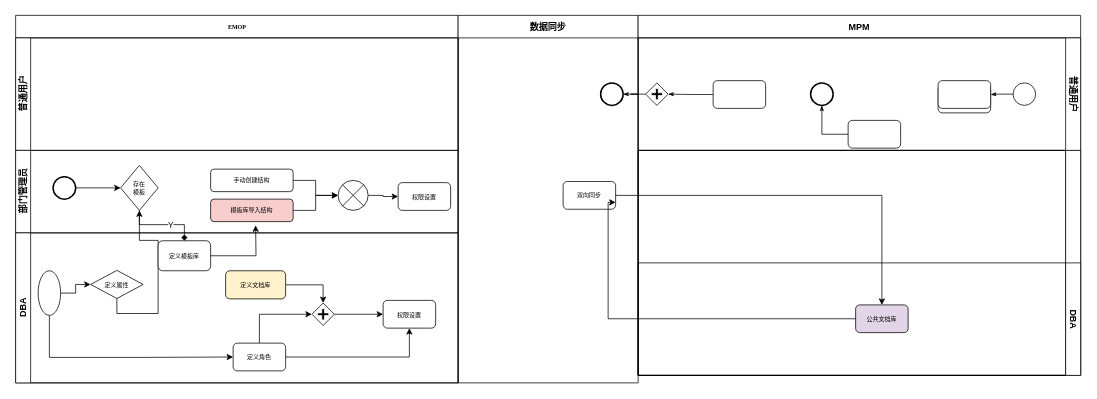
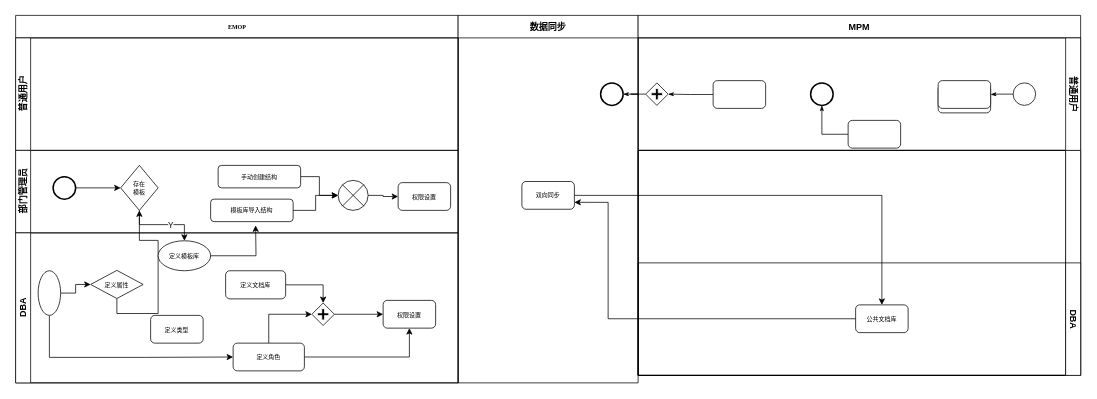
  <mxCell id="0" />
  <mxCell id="1" parent="0" />
  <mxCell id="2" value="EMOP" style="swimlane;html=1;childLayout=stackLayout;horizontal=1;startSize=30;horizontalStack=0;rounded=0;shadow=0;labelBackgroundColor=none;strokeWidth=1;fontFamily=Verdana;fontSize=8;align=center;" parent="1" vertex="1"><mxGeometry x="20" y="20" width="590" height="490" as="geometry"><mxRectangle x="180" y="70" width="60" height="30" as="alternateBounds" /></mxGeometry></mxCell>
  <mxCell id="3" value="普通用户" style="swimlane;html=1;startSize=20;horizontal=0;" parent="2" vertex="1"><mxGeometry y="30" width="590" height="150" as="geometry"><mxRectangle y="30" width="590" height="20" as="alternateBounds" /></mxGeometry></mxCell>
  <mxCell id="4" value="部门管理员" style="swimlane;html=1;startSize=20;horizontal=0;" parent="2" vertex="1"><mxGeometry y="180" width="590" height="110" as="geometry" /></mxCell>
  <mxCell id="5" style="edgeStyle=orthogonalEdgeStyle;rounded=0;orthogonalLoop=1;jettySize=auto;html=1;exitX=1;exitY=0.5;exitDx=0;exitDy=0;entryX=0;entryY=0.5;entryDx=0;entryDy=0;entryPerimeter=0;" edge="1" parent="4" source="6" target="9"><mxGeometry relative="1" as="geometry" /></mxCell>
  <mxCell id="6" value="" style="ellipse;whiteSpace=wrap;html=1;rounded=0;shadow=0;labelBackgroundColor=none;strokeWidth=2;fontFamily=Verdana;fontSize=8;align=center;" parent="4" vertex="1"><mxGeometry x="50" y="35" width="30" height="30" as="geometry" /></mxCell>
  <mxCell id="7" style="edgeStyle=orthogonalEdgeStyle;rounded=0;orthogonalLoop=1;jettySize=auto;html=1;" edge="1" parent="4" source="8" target="13"><mxGeometry relative="1" as="geometry" /></mxCell>
- <mxCell id="8" value="模板库导入结构" style="rounded=1;whiteSpace=wrap;html=1;shadow=0;labelBackgroundColor=none;strokeWidth=1;fontFamily=Verdana;fontSize=8;align=center;fillColor=#f8cecc;" parent="4" vertex="1"><mxGeometry x="260" y="65" width="110" height="30" as="geometry" /></mxCell>
+ <mxCell id="8" value="模板库导入结构" style="rounded=1;whiteSpace=wrap;html=1;shadow=0;labelBackgroundColor=none;strokeWidth=1;fontFamily=Verdana;fontSize=8;align=center;" parent="4" vertex="1"><mxGeometry x="260" y="65" width="110" height="30" as="geometry" /></mxCell>
  <mxCell id="9" value="存在&lt;br&gt;模板" style="strokeWidth=1;html=1;shape=mxgraph.flowchart.decision;whiteSpace=wrap;rounded=1;shadow=0;labelBackgroundColor=none;fontFamily=Verdana;fontSize=8;align=center;rotation=0;" vertex="1" parent="4"><mxGeometry x="140" y="20" width="50" height="60" as="geometry" /></mxCell>
  <mxCell id="10" style="edgeStyle=orthogonalEdgeStyle;rounded=0;orthogonalLoop=1;jettySize=auto;html=1;entryX=0;entryY=0.5;entryDx=0;entryDy=0;entryPerimeter=0;" edge="1" parent="4" source="11" target="13"><mxGeometry relative="1" as="geometry" /></mxCell>
- <mxCell id="11" value="手动创建结构" style="rounded=1;whiteSpace=wrap;html=1;shadow=0;labelBackgroundColor=none;strokeWidth=1;fontFamily=Verdana;fontSize=8;align=center;" vertex="1" parent="4"><mxGeometry x="260" y="25" width="110" height="30" as="geometry" /></mxCell>
+ <mxCell id="11" value="手动创建结构" style="rounded=1;whiteSpace=wrap;html=1;shadow=0;labelBackgroundColor=none;strokeWidth=1;fontFamily=Verdana;fontSize=8;align=center;" vertex="1" parent="4"><mxGeometry x="270" y="20" width="110" height="30" as="geometry" /></mxCell>
  <mxCell id="12" style="edgeStyle=orthogonalEdgeStyle;rounded=0;orthogonalLoop=1;jettySize=auto;html=1;entryX=0;entryY=0.5;entryDx=0;entryDy=0;" edge="1" parent="4" source="13" target="14"><mxGeometry relative="1" as="geometry" /></mxCell>
  <mxCell id="13" value="" style="verticalLabelPosition=bottom;verticalAlign=top;html=1;shape=mxgraph.flowchart.or;" vertex="1" parent="4"><mxGeometry x="430" y="40" width="40" height="40" as="geometry" /></mxCell>
  <mxCell id="14" value="权限设置" style="rounded=1;whiteSpace=wrap;html=1;shadow=0;labelBackgroundColor=none;strokeWidth=1;fontFamily=Verdana;fontSize=8;align=center;" vertex="1" parent="4"><mxGeometry x="510" y="43" width="70" height="37" as="geometry" /></mxCell>
  <mxCell id="15" value="DBA" style="swimlane;html=1;startSize=20;horizontal=0;" parent="2" vertex="1"><mxGeometry y="290" width="590" height="200" as="geometry" /></mxCell>
  <mxCell id="16" style="edgeStyle=orthogonalEdgeStyle;rounded=0;orthogonalLoop=1;jettySize=auto;html=1;exitX=1;exitY=0.5;exitDx=0;exitDy=0;" edge="1" parent="15" source="18" target="27"><mxGeometry relative="1" as="geometry" /></mxCell>
  <mxCell id="17" style="edgeStyle=orthogonalEdgeStyle;rounded=0;orthogonalLoop=1;jettySize=auto;html=1;exitX=0.5;exitY=0;exitDx=0;exitDy=0;entryX=0;entryY=0.5;entryDx=0;entryDy=0;" edge="1" parent="15" source="18" target="30"><mxGeometry relative="1" as="geometry" /></mxCell>
- <mxCell id="18" value="定义角色" style="rounded=1;whiteSpace=wrap;html=1;shadow=0;labelBackgroundColor=none;strokeWidth=1;fontFamily=Verdana;fontSize=8;align=center;" parent="15" vertex="1"><mxGeometry x="290" y="147" width="70" height="37" as="geometry" /></mxCell>
+ <mxCell id="18" value="定义角色" style="rounded=1;whiteSpace=wrap;html=1;shadow=0;labelBackgroundColor=none;strokeWidth=1;fontFamily=Verdana;fontSize=8;align=center;" parent="15" vertex="1"><mxGeometry x="290" y="147" width="95" height="37" as="geometry" /></mxCell>
  <mxCell id="19" style="edgeStyle=orthogonalEdgeStyle;rounded=0;orthogonalLoop=1;jettySize=auto;html=1;entryX=0;entryY=0.5;entryDx=0;entryDy=0;" edge="1" parent="15" source="21" target="18"><mxGeometry relative="1" as="geometry"><Array as="points"><mxPoint x="45" y="166" /><mxPoint x="175" y="166" /></Array></mxGeometry></mxCell>
  <mxCell id="20" style="edgeStyle=orthogonalEdgeStyle;rounded=0;orthogonalLoop=1;jettySize=auto;html=1;exitX=1;exitY=0.5;exitDx=0;exitDy=0;entryX=0;entryY=0.5;entryDx=0;entryDy=0;" edge="1" parent="15" source="21" target="23"><mxGeometry relative="1" as="geometry" /></mxCell>
  <mxCell id="21" value="" style="ellipse;whiteSpace=wrap;html=1;rounded=0;shadow=0;labelBackgroundColor=none;strokeWidth=1;fontFamily=Verdana;fontSize=8;align=center;" parent="15" vertex="1"><mxGeometry x="30" y="50.5" width="30" height="59.5" as="geometry" /></mxCell>
  <mxCell id="22" style="edgeStyle=orthogonalEdgeStyle;rounded=0;orthogonalLoop=1;jettySize=auto;html=1;exitX=0.5;exitY=1;exitDx=0;exitDy=0;" edge="1" parent="15" source="23" target="9"><mxGeometry relative="1" as="geometry" /></mxCell>
  <mxCell id="23" value="定义属性" style="rhombus;whiteSpace=wrap;html=1;shadow=0;labelBackgroundColor=none;strokeWidth=1;fontFamily=Verdana;fontSize=8;align=center;" parent="15" vertex="1"><mxGeometry x="100" y="50" width="70" height="37.5" as="geometry" /></mxCell>
+ <mxCell id="24" value="定义类型" style="rounded=1;whiteSpace=wrap;html=1;shadow=0;labelBackgroundColor=none;strokeWidth=1;fontFamily=Verdana;fontSize=8;align=center;" parent="15" vertex="1"><mxGeometry x="180" y="110.0" width="70" height="37" as="geometry" /></mxCell>
  <mxCell id="25" style="edgeStyle=orthogonalEdgeStyle;rounded=0;orthogonalLoop=1;jettySize=auto;html=1;entryX=0.5;entryY=0;entryDx=0;entryDy=0;" edge="1" parent="15" source="26" target="30"><mxGeometry relative="1" as="geometry" /></mxCell>
- <mxCell id="26" value="定义文档库" style="rounded=1;whiteSpace=wrap;html=1;shadow=0;labelBackgroundColor=none;strokeWidth=1;fontFamily=Verdana;fontSize=8;align=center;rotation=0;fillColor=#fff2cc;" vertex="1" parent="15"><mxGeometry x="280" y="50.5" width="80" height="37.5" as="geometry" /></mxCell>
+ <mxCell id="26" value="定义文档库" style="rounded=1;whiteSpace=wrap;html=1;shadow=0;labelBackgroundColor=none;strokeWidth=1;fontFamily=Verdana;fontSize=8;align=center;rotation=0;" vertex="1" parent="15"><mxGeometry x="280" y="50.5" width="80" height="37.5" as="geometry" /></mxCell>
  <mxCell id="27" value="权限设置" style="rounded=1;whiteSpace=wrap;html=1;shadow=0;labelBackgroundColor=none;strokeWidth=1;fontFamily=Verdana;fontSize=8;align=center;" vertex="1" parent="15"><mxGeometry x="490" y="90" width="70" height="37" as="geometry" /></mxCell>
- <mxCell id="28" value="定义模板库" style="whiteSpace=wrap;html=1;rounded=1;shadow=0;fontFamily=Verdana;fontSize=8;strokeWidth=1;" vertex="1" parent="15"><mxGeometry x="190" y="10.5" width="70" height="40" as="geometry" /></mxCell>
+ <mxCell id="28" value="定义模板库" style="ellipse;whiteSpace=wrap;html=1;shadow=0;fontFamily=Verdana;fontSize=8;strokeWidth=1;" vertex="1" parent="15"><mxGeometry x="190" y="10.5" width="70" height="40" as="geometry" /></mxCell>
  <mxCell id="29" style="edgeStyle=orthogonalEdgeStyle;rounded=0;orthogonalLoop=1;jettySize=auto;html=1;exitX=1;exitY=0.5;exitDx=0;exitDy=0;entryX=0;entryY=0.5;entryDx=0;entryDy=0;" edge="1" parent="15" source="30" target="27"><mxGeometry relative="1" as="geometry" /></mxCell>
  <mxCell id="30" value="" style="shape=mxgraph.bpmn.shape;html=1;verticalLabelPosition=bottom;labelBackgroundColor=#ffffff;verticalAlign=top;perimeter=rhombusPerimeter;background=gateway;outline=none;symbol=parallelGw;rounded=1;shadow=0;strokeWidth=1;fontFamily=Verdana;fontSize=8;align=center;" parent="15" vertex="1"><mxGeometry x="395" y="93.5" width="30" height="30" as="geometry" /></mxCell>
- <mxCell id="31" style="edgeStyle=orthogonalEdgeStyle;rounded=0;orthogonalLoop=1;jettySize=auto;html=1;entryX=0.5;entryY=0;entryDx=0;entryDy=0;endArrow=diamond;" edge="1" parent="2" source="9" target="28"><mxGeometry relative="1" as="geometry"><Array as="points"><mxPoint x="165" y="279" /><mxPoint x="225" y="279" /></Array></mxGeometry></mxCell>
+ <mxCell id="31" style="edgeStyle=orthogonalEdgeStyle;rounded=0;orthogonalLoop=1;jettySize=auto;html=1;entryX=0.5;entryY=0;entryDx=0;entryDy=0;" edge="1" parent="2" source="9" target="28"><mxGeometry relative="1" as="geometry"><Array as="points"><mxPoint x="165" y="279" /><mxPoint x="225" y="279" /></Array></mxGeometry></mxCell>
  <mxCell id="32" value="Y" style="edgeLabel;html=1;align=center;verticalAlign=middle;resizable=0;points=[];" vertex="1" connectable="0" parent="31"><mxGeometry x="0.188" relative="1" as="geometry"><mxPoint as="offset" /></mxGeometry></mxCell>
  <mxCell id="33" value="数据同步" style="swimlane;startSize=30;" vertex="1" parent="1"><mxGeometry x="610" y="20" width="240" height="490" as="geometry"><mxRectangle x="730" y="90" width="80" height="30" as="alternateBounds" /></mxGeometry></mxCell>
- <mxCell id="34" value="双向同步" style="rounded=1;whiteSpace=wrap;html=1;shadow=0;labelBackgroundColor=none;strokeWidth=1;fontFamily=Verdana;fontSize=8;align=center;" parent="33" vertex="1"><mxGeometry x="140" y="221.5" width="70" height="37" as="geometry" /></mxCell>
+ <mxCell id="34" value="双向同步" style="rounded=1;whiteSpace=wrap;html=1;shadow=0;labelBackgroundColor=none;strokeWidth=1;fontFamily=Verdana;fontSize=8;align=center;" parent="33" vertex="1"><mxGeometry x="85" y="221.5" width="70" height="37" as="geometry" /></mxCell>
  <mxCell id="35" value="MPM" style="swimlane;startSize=30;" vertex="1" parent="1"><mxGeometry x="850" y="20" width="590" height="480" as="geometry"><mxRectangle x="970" y="90" width="60" height="30" as="alternateBounds" /></mxGeometry></mxCell>
  <mxCell id="36" value="" style="swimlane;html=1;startSize=20;horizontal=0;rotation=-180;" vertex="1" parent="35"><mxGeometry y="180" width="590" height="300" as="geometry" /></mxCell>
  <mxCell id="37" value="" style="rounded=1;whiteSpace=wrap;html=1;shadow=0;labelBackgroundColor=none;strokeWidth=1;fontFamily=Verdana;fontSize=8;align=center;rotation=-180;" vertex="1" parent="36"><mxGeometry x="400" y="-87" width="70" height="37" as="geometry" /></mxCell>
  <mxCell id="38" value="" style="swimlane;html=1;startSize=20;horizontal=0;rotation=-180;" vertex="1" parent="36"><mxGeometry y="-2.842e-14" width="590" height="300" as="geometry"><mxRectangle x="560" y="250" width="30" height="50" as="alternateBounds" /></mxGeometry></mxCell>
  <mxCell id="39" value="DBA" style="swimlane;html=1;startSize=20;horizontal=0;rotation=-180;" vertex="1" parent="38"><mxGeometry y="150" width="590" height="150" as="geometry"><mxRectangle x="560" y="250" width="30" height="50" as="alternateBounds" /></mxGeometry></mxCell>
- <mxCell id="40" value="公共文档库" style="rounded=1;whiteSpace=wrap;html=1;shadow=0;labelBackgroundColor=none;strokeWidth=1;fontFamily=Verdana;fontSize=8;align=center;rotation=0;fillColor=#e1d5e7;" vertex="1" parent="39"><mxGeometry x="290" y="56" width="70" height="37" as="geometry" /></mxCell>
+ <mxCell id="40" value="公共文档库" style="rounded=1;whiteSpace=wrap;html=1;shadow=0;labelBackgroundColor=none;strokeWidth=1;fontFamily=Verdana;fontSize=8;align=center;rotation=0;" vertex="1" parent="39"><mxGeometry x="290" y="56" width="70" height="37" as="geometry" /></mxCell>
  <mxCell id="41" value="普通用户" style="swimlane;html=1;startSize=20;horizontal=0;rotation=-180;" vertex="1" parent="35"><mxGeometry y="30" width="590" height="150" as="geometry"><mxRectangle y="30" width="590" height="20" as="alternateBounds" /></mxGeometry></mxCell>
  <mxCell id="42" style="edgeStyle=orthogonalEdgeStyle;rounded=0;html=1;labelBackgroundColor=none;startArrow=none;startFill=0;startSize=5;endArrow=classicThin;endFill=1;endSize=5;jettySize=auto;orthogonalLoop=1;strokeWidth=1;fontFamily=Verdana;fontSize=8" edge="1" parent="41" source="43" target="44"><mxGeometry relative="1" as="geometry" /></mxCell>
  <mxCell id="43" value="" style="ellipse;whiteSpace=wrap;html=1;rounded=0;shadow=0;labelBackgroundColor=none;strokeWidth=1;fontFamily=Verdana;fontSize=8;align=center;rotation=-180;" vertex="1" parent="41"><mxGeometry x="500" y="60" width="30" height="30" as="geometry" /></mxCell>
  <mxCell id="44" value="" style="rounded=1;whiteSpace=wrap;html=1;shadow=0;labelBackgroundColor=none;strokeWidth=1;fontFamily=Verdana;fontSize=8;align=center;rotation=-180;" vertex="1" parent="41"><mxGeometry x="400" y="57" width="70" height="37" as="geometry" /></mxCell>
  <mxCell id="45" style="edgeStyle=orthogonalEdgeStyle;rounded=0;html=1;labelBackgroundColor=none;startArrow=none;startFill=0;startSize=5;endArrow=classicThin;endFill=1;endSize=5;jettySize=auto;orthogonalLoop=1;strokeWidth=1;fontFamily=Verdana;fontSize=8" edge="1" parent="41" source="46" target="47"><mxGeometry relative="1" as="geometry" /></mxCell>
  <mxCell id="46" value="" style="rounded=1;whiteSpace=wrap;html=1;shadow=0;labelBackgroundColor=none;strokeWidth=1;fontFamily=Verdana;fontSize=8;align=center;rotation=-180;" vertex="1" parent="41"><mxGeometry x="280" y="110" width="70" height="37" as="geometry" /></mxCell>
  <mxCell id="47" value="" style="ellipse;whiteSpace=wrap;html=1;rounded=0;shadow=0;labelBackgroundColor=none;strokeWidth=2;fontFamily=Verdana;fontSize=8;align=center;rotation=-180;" vertex="1" parent="41"><mxGeometry x="230" y="60" width="30" height="30" as="geometry" /></mxCell>
  <mxCell id="48" style="edgeStyle=orthogonalEdgeStyle;rounded=0;html=1;entryX=0;entryY=0.5;labelBackgroundColor=none;startArrow=none;startFill=0;startSize=5;endArrow=classicThin;endFill=1;endSize=5;jettySize=auto;orthogonalLoop=1;strokeWidth=1;fontFamily=Verdana;fontSize=8" edge="1" parent="41" source="49" target="51"><mxGeometry relative="1" as="geometry" /></mxCell>
  <mxCell id="49" value="" style="rounded=1;whiteSpace=wrap;html=1;shadow=0;labelBackgroundColor=none;strokeWidth=1;fontFamily=Verdana;fontSize=8;align=center;rotation=-180;" vertex="1" parent="41"><mxGeometry x="100" y="57" width="70" height="37" as="geometry" /></mxCell>
  <mxCell id="50" style="edgeStyle=orthogonalEdgeStyle;rounded=0;html=1;labelBackgroundColor=none;startArrow=none;startFill=0;startSize=5;endArrow=classicThin;endFill=1;endSize=5;jettySize=auto;orthogonalLoop=1;strokeWidth=1;fontFamily=Verdana;fontSize=8" edge="1" parent="41" source="51" target="52"><mxGeometry relative="1" as="geometry" /></mxCell>
  <mxCell id="51" value="" style="shape=mxgraph.bpmn.shape;html=1;verticalLabelPosition=bottom;labelBackgroundColor=#ffffff;verticalAlign=top;perimeter=rhombusPerimeter;background=gateway;outline=none;symbol=parallelGw;rounded=1;shadow=0;strokeWidth=1;fontFamily=Verdana;fontSize=8;align=center;rotation=-180;" vertex="1" parent="41"><mxGeometry x="10" y="60" width="30" height="30" as="geometry" /></mxCell>
  <mxCell id="52" value="" style="ellipse;whiteSpace=wrap;html=1;rounded=0;shadow=0;labelBackgroundColor=none;strokeWidth=2;fontFamily=Verdana;fontSize=8;align=center;rotation=-180;" vertex="1" parent="41"><mxGeometry x="-50" y="60" width="30" height="30" as="geometry" /></mxCell>
  <mxCell id="53" style="edgeStyle=orthogonalEdgeStyle;rounded=0;orthogonalLoop=1;jettySize=auto;html=1;entryX=0.5;entryY=0;entryDx=0;entryDy=0;" edge="1" parent="1" source="34" target="40"><mxGeometry relative="1" as="geometry" /></mxCell>
  <mxCell id="54" style="edgeStyle=orthogonalEdgeStyle;rounded=0;orthogonalLoop=1;jettySize=auto;html=1;exitX=0;exitY=0.5;exitDx=0;exitDy=0;entryX=1;entryY=0.75;entryDx=0;entryDy=0;" edge="1" parent="1" source="40" target="34"><mxGeometry relative="1" as="geometry"><Array as="points"><mxPoint x="810" y="425" /><mxPoint x="810" y="269" /></Array></mxGeometry></mxCell>
  <mxCell id="55" style="edgeStyle=orthogonalEdgeStyle;rounded=0;orthogonalLoop=1;jettySize=auto;html=1;" edge="1" parent="1" source="28"><mxGeometry relative="1" as="geometry"><mxPoint x="340" y="300" as="targetPoint" /></mxGeometry></mxCell>
